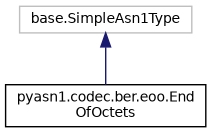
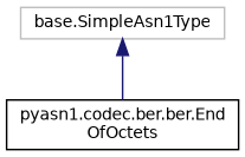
  digraph {
    rankdir=TB
    node [fillcolor=white fontname=Helvetica fontsize=10 shape=record style=filled]
    n1 [color=grey75 height=0.2 label="base.SimpleAsn1Type" width=0.4]
-   n2 [color=black height=0.2 label="pyasn1.codec.ber.eoo.End\lOfOctets" width=0.4]
+   n2 [color=black height=0.2 label="pyasn1.codec.ber.ber.End\lOfOctets" width=0.4]
    n1 -> n2 [color=midnightblue dir=back fontname=Helvetica fontsize=10 labelfontname=Helvetica labelfontsize=10 style=solid]
  }
